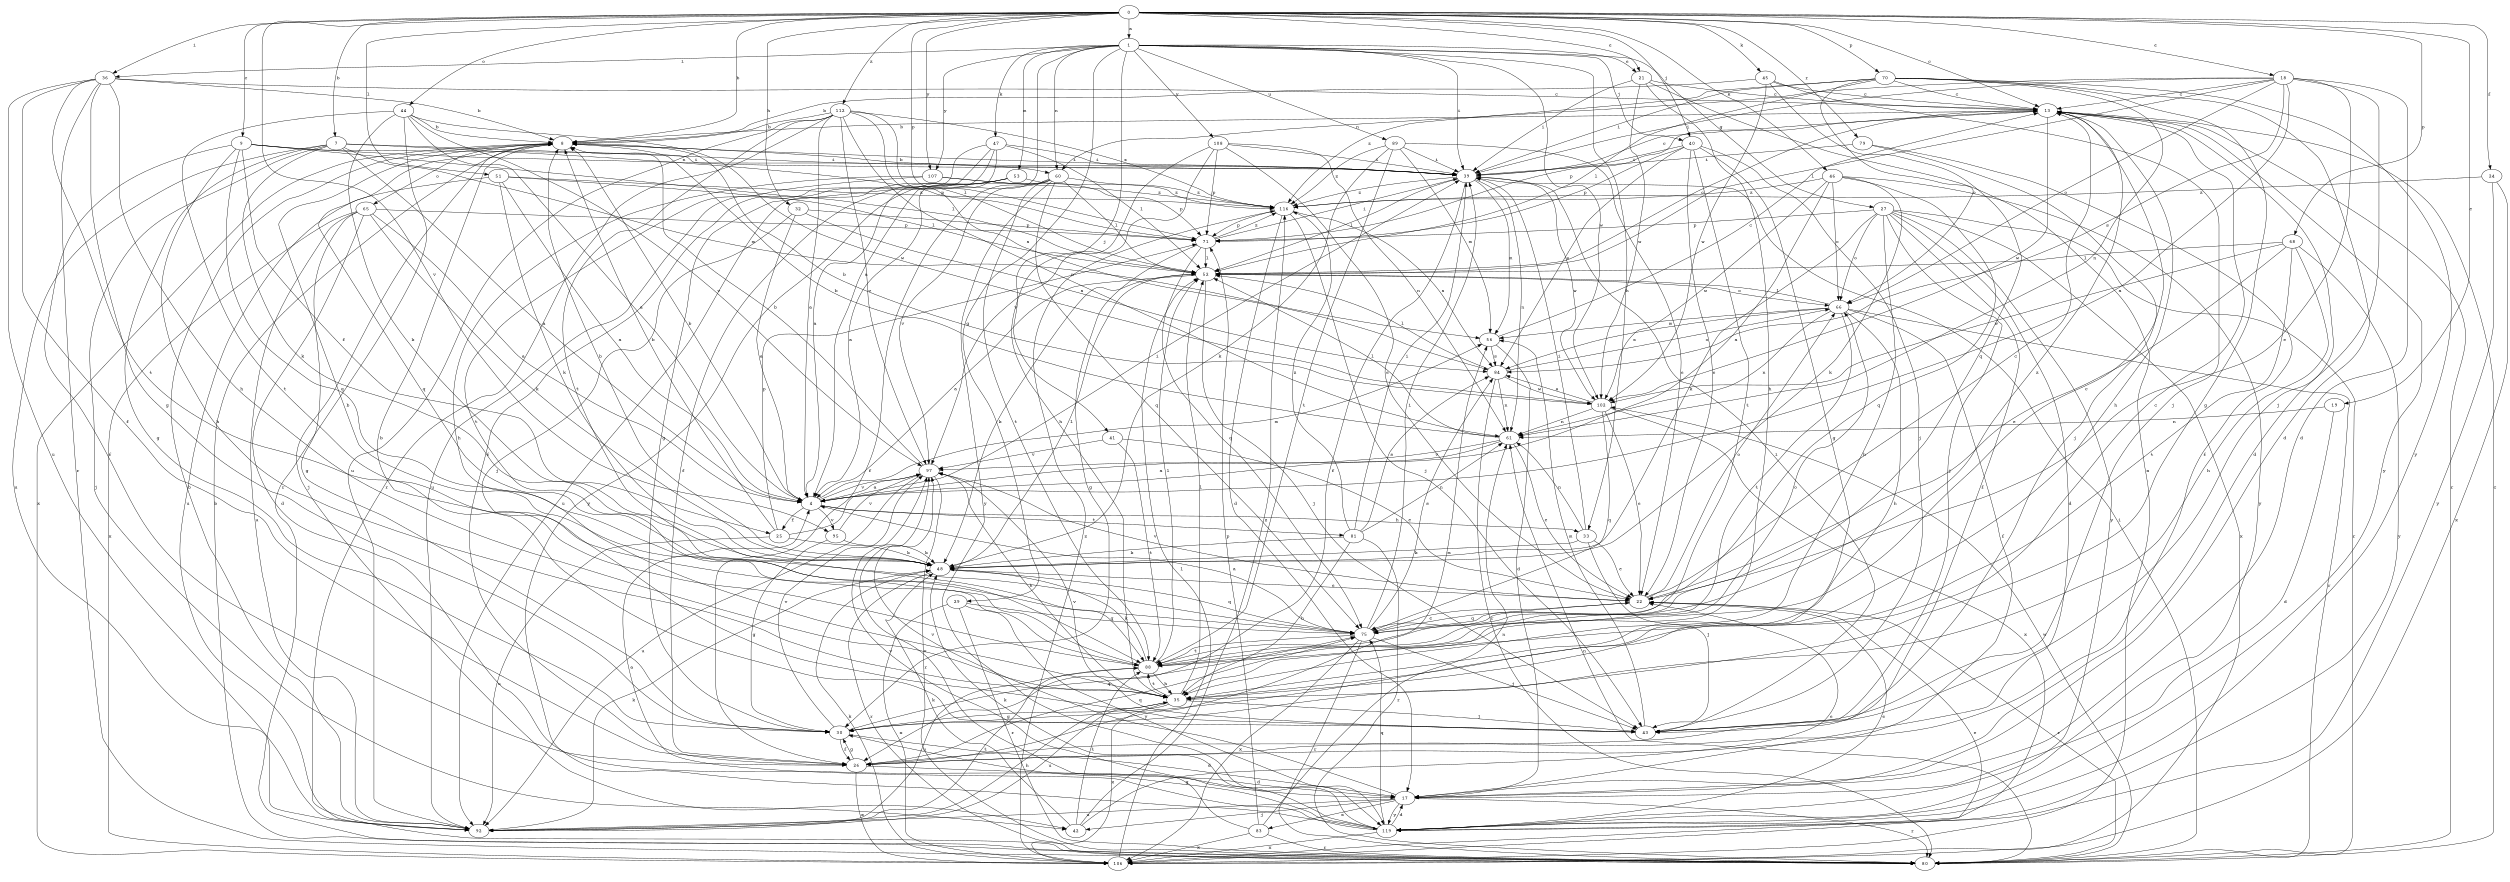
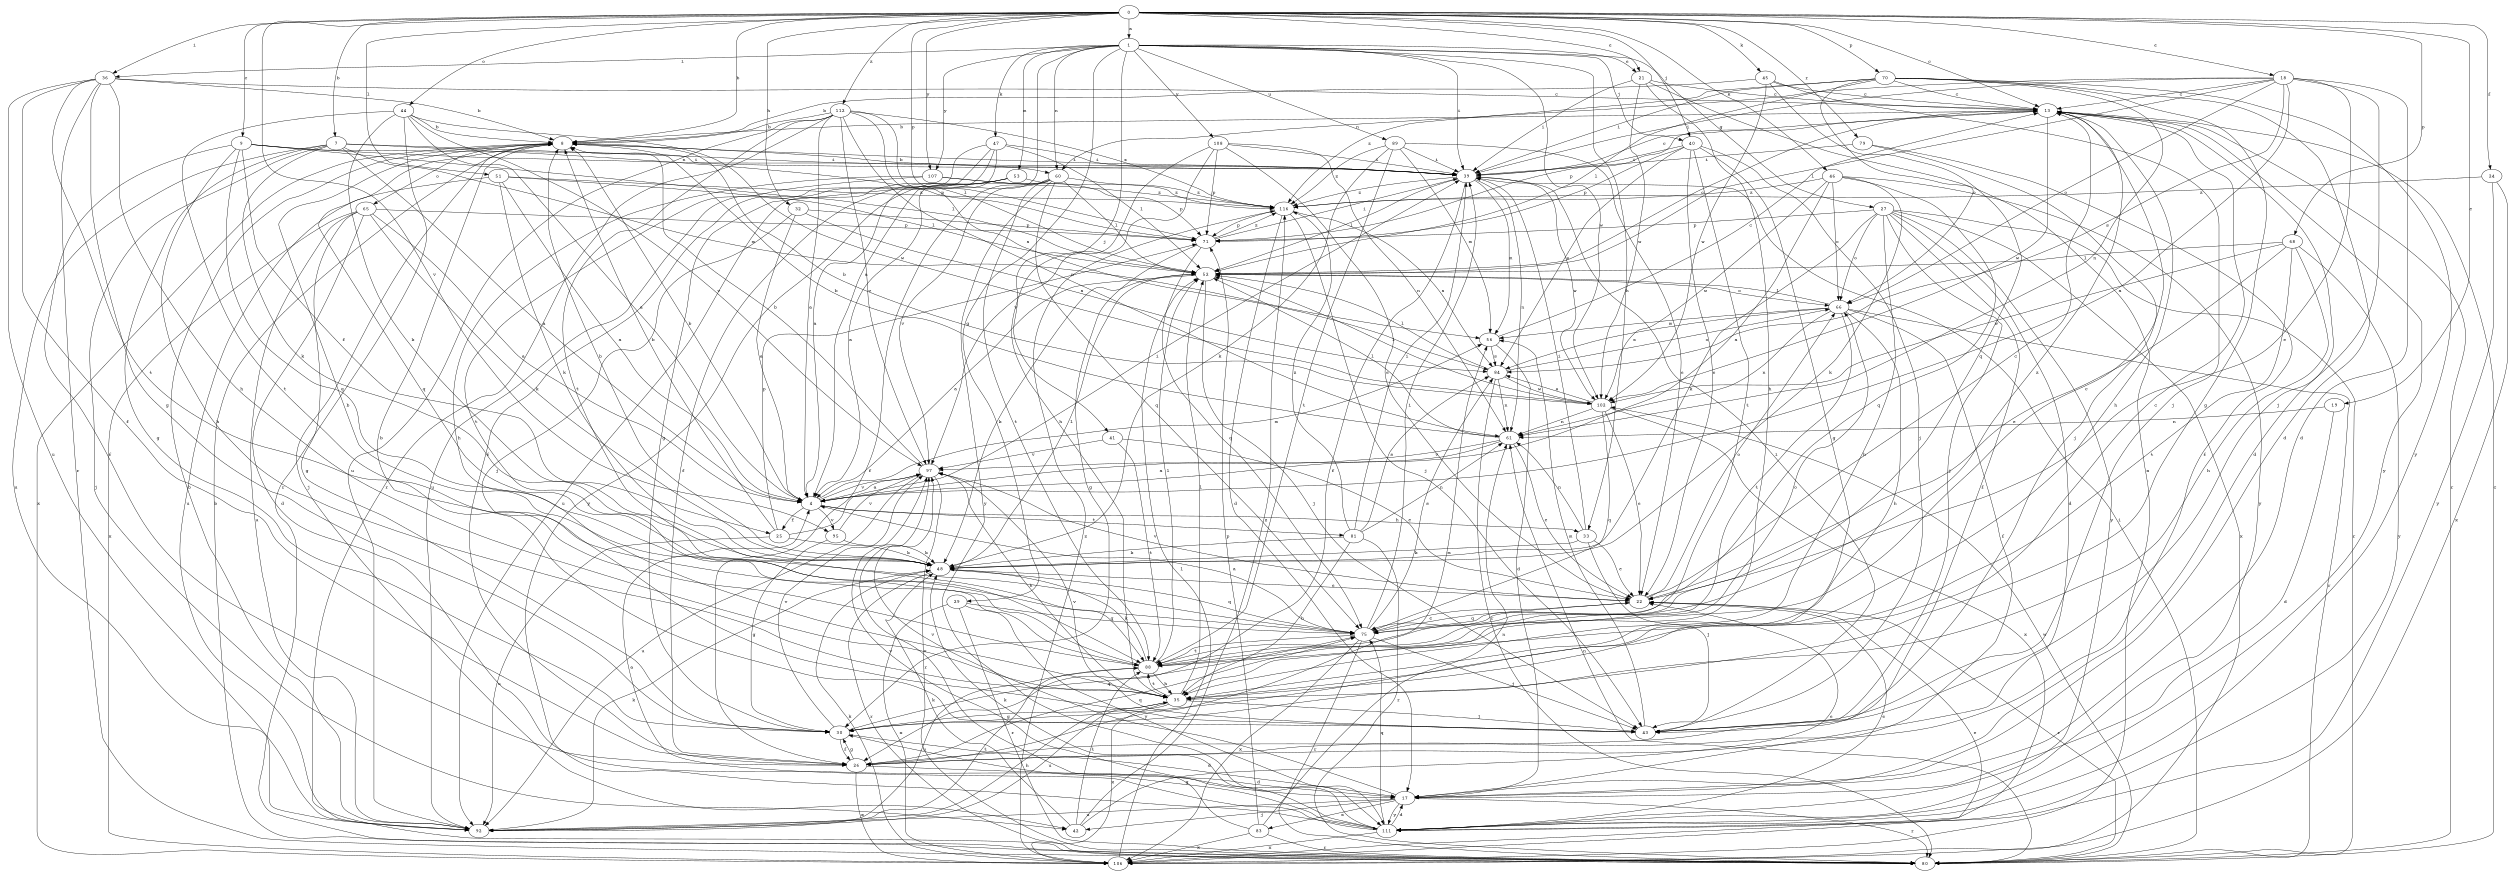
  strict digraph {
    fontname="Courier Prime"
    node [fontname="Courier Prime"]
    edge [fontname="Courier Prime"]
    0
    1
    7
    8
    9
    13
    18
    19
    21
    24
    32
    36
    40
    45
    46
    51
    n17 [label=44]
    68
    70
    71
    79
    95
    107
    112
    4
    27
    29
    33
    39
    41
    47
    53
    60
    89
    102
    108
    56
    30
    42
    48
    92
    65
    75
    106
    25
    26
    35
    52
    17
    80
-   111 [label=119]
+   111
    22
    43
    66
    84
    61
    116
    88
    97
    n60 [label=81]
    83
    0 -> 1 [label=a]
    0 -> 7 [label=b]
    0 -> 8 [label=b]
    0 -> 9 [label=c]
    0 -> 13 [label=c]
    0 -> 18 [label=e]
    0 -> 19 [label=e]
    0 -> 21 [label=e]
    0 -> 24 [label=f]
    0 -> 32 [label=h]
    0 -> 36 [label=i]
    0 -> 40 [label=j]
    0 -> 45 [label=k]
    0 -> 46 [label=k]
    0 -> 51 [label=l]
    0 -> n17 [label=o]
    0 -> 68 [label=p]
    0 -> 70 [label=p]
    0 -> 71 [label=p]
    0 -> 79 [label=r]
    0 -> 95 [label=v]
    0 -> 107 [label=y]
    0 -> 112 [label=z]
    1 -> 21 [label=e]
    1 -> 36 [label=i]
    1 -> 40 [label=j]
    1 -> 107 [label=y]
    1 -> 4 [label=a]
    1 -> 27 [label=g]
    1 -> 29 [label=g]
    1 -> 33 [label=h]
    1 -> 39 [label=i]
    1 -> 41 [label=j]
    1 -> 47 [label=k]
    1 -> 53 [label=m]
    1 -> 60 [label=n]
    1 -> 89 [label=u]
    1 -> 102 [label=w]
    1 -> 108 [label=y]
    7 -> 71 [label=p]
    7 -> 4 [label=a]
    7 -> 39 [label=i]
    7 -> 56 [label=m]
    7 -> 30 [label=g]
    7 -> 42 [label=j]
    7 -> 48 [label=k]
    7 -> 92 [label=u]
    8 -> 39 [label=i]
    8 -> 42 [label=j]
    8 -> 65 [label=o]
    8 -> 75 [label=q]
    8 -> 106 [label=x]
    9 -> 39 [label=i]
    9 -> 60 [label=n]
    9 -> 75 [label=q]
    9 -> 25 [label=f]
    9 -> 26 [label=f]
    9 -> 35 [label=h]
    9 -> 52 [label=l]
    13 -> 8 [label=b]
    13 -> 71 [label=p]
    13 -> 102 [label=w]
    13 -> 75 [label=z]
    13 -> 35 [label=h]
    13 -> 17 [label=d]
    13 -> 80 [label=r]
    13 -> 111 [label=y]
    18 -> 13 [label=c]
    18 -> 4 [label=a]
    18 -> 39 [label=i]
    18 -> 60 [label=n]
    18 -> 52 [label=l]
    18 -> 17 [label=d]
    18 -> 22 [label=e]
    18 -> 43 [label=j]
    18 -> 66 [label=o]
    18 -> 84 [label=s]
    19 -> 17 [label=d]
    19 -> 61 [label=n]
    21 -> 13 [label=c]
    21 -> 39 [label=i]
    21 -> 102 [label=w]
    21 -> 106 [label=x]
    21 -> 35 [label=h]
    24 -> 106 [label=x]
    24 -> 111 [label=y]
    24 -> 116 [label=z]
    32 -> 71 [label=p]
    32 -> 4 [label=a]
    32 -> 43 [label=j]
    32 -> 84 [label=s]
    36 -> 8 [label=b]
    36 -> 13 [label=c]
    36 -> 30 [label=g]
    36 -> 92 [label=u]
    36 -> 26 [label=f]
    36 -> 35 [label=h]
    36 -> 80 [label=r]
    36 -> 88 [label=t]
    40 -> 71 [label=p]
    40 -> 39 [label=i]
    40 -> 30 [label=g]
    40 -> 22 [label=e]
    40 -> 43 [label=j]
    40 -> 84 [label=s]
    40 -> 88 [label=t]
    45 -> 8 [label=b]
    45 -> 13 [label=c]
    45 -> 102 [label=w]
    45 -> 75 [label=q]
    45 -> 43 [label=j]
    46 -> 4 [label=a]
    46 -> 102 [label=w]
    46 -> 48 [label=k]
    46 -> 75 [label=q]
    46 -> 111 [label=y]
    46 -> 66 [label=o]
    46 -> 116 [label=z]
    51 -> 4 [label=a]
    51 -> 48 [label=k]
    51 -> 92 [label=u]
    51 -> 52 [label=l]
    51 -> 116 [label=z]
    n17 -> 8 [label=b]
    n17 -> 4 [label=a]
    n17 -> 102 [label=w]
    n17 -> 48 [label=k]
    n17 -> 80 [label=r]
    n17 -> 88 [label=t]
    n17 -> 97 [label=v]
    68 -> 102 [label=w]
    68 -> 35 [label=h]
    68 -> 52 [label=l]
    68 -> 111 [label=y]
    68 -> 22 [label=e]
    68 -> 88 [label=t]
    70 -> 13 [label=c]
    70 -> 39 [label=i]
    70 -> 30 [label=g]
    70 -> 52 [label=l]
    70 -> 17 [label=d]
    70 -> 111 [label=y]
    70 -> 66 [label=o]
    70 -> 61 [label=n]
    70 -> 116 [label=z]
    71 -> 39 [label=i]
    71 -> 30 [label=g]
    71 -> 75 [label=q]
    71 -> 116 [label=z]
    79 -> 39 [label=i]
    79 -> 26 [label=f]
    79 -> 43 [label=j]
    95 -> 30 [label=g]
    95 -> 48 [label=k]
    95 -> 97 [label=v]
    107 -> 71 [label=p]
    107 -> 35 [label=h]
    107 -> 116 [label=z]
    107 -> 88 [label=t]
    112 -> 8 [label=b]
    112 -> 4 [label=a]
    112 -> 92 [label=u]
    112 -> 52 [label=l]
    112 -> 80 [label=r]
    112 -> 84 [label=s]
    112 -> 61 [label=n]
    112 -> 116 [label=z]
    112 -> 88 [label=t]
    112 -> 97 [label=v]
    4 -> 8 [label=b]
    4 -> 95 [label=v]
    4 -> 33 [label=h]
    4 -> 56 [label=m]
    4 -> 25 [label=f]
    4 -> 97 [label=v]
    4 -> n60 [label=t]
    27 -> 71 [label=p]
    27 -> 48 [label=k]
    27 -> 106 [label=x]
    27 -> 26 [label=f]
    27 -> 35 [label=h]
    27 -> 17 [label=d]
    27 -> 80 [label=r]
    27 -> 111 [label=y]
    27 -> 43 [label=j]
    27 -> 66 [label=o]
    29 -> 75 [label=q]
    29 -> 106 [label=x]
    29 -> 80 [label=r]
    29 -> 111 [label=y]
    33 -> 39 [label=i]
    33 -> 48 [label=k]
    33 -> 22 [label=e]
    33 -> 43 [label=j]
    33 -> 61 [label=n]
    39 -> 8 [label=b]
    39 -> 13 [label=c]
    39 -> 102 [label=w]
    39 -> 56 [label=m]
    39 -> 26 [label=f]
    39 -> 52 [label=l]
    39 -> 61 [label=n]
    39 -> 116 [label=z]
    41 -> 22 [label=e]
    41 -> 88 [label=t]
    41 -> 97 [label=v]
    47 -> 4 [label=a]
    47 -> 39 [label=i]
    47 -> 30 [label=g]
    47 -> 92 [label=u]
    47 -> 26 [label=f]
    47 -> 52 [label=l]
    53 -> 92 [label=u]
    53 -> 26 [label=f]
    53 -> 111 [label=y]
    53 -> 116 [label=z]
    60 -> 4 [label=a]
    60 -> 75 [label=q]
    60 -> 26 [label=f]
    60 -> 52 [label=l]
    60 -> 111 [label=y]
    60 -> 116 [label=z]
    60 -> 88 [label=t]
    60 -> 97 [label=v]
    89 -> 39 [label=i]
    89 -> 56 [label=m]
    89 -> 48 [label=k]
    89 -> 22 [label=e]
    89 -> 116 [label=z]
    89 -> 88 [label=t]
    102 -> 8 [label=b]
    102 -> 75 [label=q]
    102 -> 106 [label=x]
-   71 -> 52 [label=l]
+   102 -> 52 [label=l]
    102 -> 22 [label=e]
    102 -> 84 [label=s]
    102 -> 61 [label=n]
    108 -> 71 [label=p]
    108 -> 39 [label=i]
    108 -> 35 [label=h]
    108 -> 22 [label=e]
    108 -> 61 [label=n]
    108 -> 97 [label=v]
    56 -> 13 [label=c]
    56 -> 17 [label=d]
    56 -> 84 [label=s]
    30 -> 75 [label=q]
    30 -> 26 [label=f]
    30 -> 17 [label=d]
    30 -> 97 [label=v]
    42 -> 48 [label=k]
    42 -> 22 [label=e]
    42 -> 116 [label=z]
    42 -> 88 [label=t]
    48 -> 8 [label=b]
    48 -> 75 [label=q]
    48 -> 52 [label=l]
    48 -> 80 [label=r]
    48 -> 22 [label=e]
    92 -> 8 [label=b]
    92 -> 48 [label=k]
    92 -> 35 [label=h]
    92 -> 88 [label=t]
    65 -> 71 [label=p]
    65 -> 4 [label=a]
    65 -> 30 [label=g]
    65 -> 48 [label=k]
    65 -> 92 [label=u]
    65 -> 106 [label=x]
    65 -> 17 [label=d]
    75 -> 4 [label=a]
    75 -> 39 [label=i]
    75 -> 106 [label=x]
    75 -> 80 [label=r]
    75 -> 22 [label=e]
    75 -> 43 [label=j]
    75 -> 84 [label=s]
    75 -> 88 [label=t]
    106 -> 48 [label=k]
    106 -> 52 [label=l]
    106 -> 22 [label=e]
    106 -> 116 [label=z]
    25 -> 8 [label=b]
    25 -> 71 [label=p]
    25 -> 39 [label=i]
    25 -> 48 [label=k]
    25 -> 92 [label=u]
    26 -> 56 [label=m]
    26 -> 30 [label=g]
    26 -> 75 [label=q]
    26 -> 106 [label=x]
    26 -> 17 [label=d]
    35 -> 13 [label=c]
    35 -> 30 [label=g]
    35 -> 92 [label=u]
    35 -> 106 [label=x]
    35 -> 52 [label=l]
    35 -> 43 [label=j]
    35 -> 88 [label=t]
    52 -> 13 [label=c]
    52 -> 4 [label=a]
    52 -> 48 [label=k]
    52 -> 43 [label=j]
    52 -> 66 [label=o]
    17 -> 42 [label=j]
    17 -> 92 [label=u]
    17 -> 80 [label=r]
    17 -> 111 [label=y]
    17 -> 97 [label=v]
    17 -> 83 [label=s]
    80 -> 8 [label=b]
    80 -> 13 [label=c]
    80 -> 39 [label=i]
    80 -> 102 [label=w]
    80 -> 61 [label=n]
    111 -> 4 [label=a]
    111 -> 30 [label=g]
    111 -> 48 [label=k]
    111 -> 75 [label=q]
    111 -> 106 [label=x]
    111 -> 17 [label=d]
    111 -> 22 [label=e]
    111 -> 97 [label=v]
    22 -> 13 [label=c]
    22 -> 75 [label=q]
    22 -> 80 [label=r]
    22 -> 66 [label=o]
    22 -> 97 [label=v]
    43 -> 8 [label=b]
    43 -> 39 [label=i]
    43 -> 56 [label=m]
    43 -> 97 [label=v]
    66 -> 56 [label=m]
    66 -> 26 [label=f]
    66 -> 35 [label=h]
    66 -> 52 [label=l]
    66 -> 80 [label=r]
    66 -> 84 [label=s]
    66 -> 61 [label=n]
    66 -> 88 [label=t]
    84 -> 102 [label=w]
    84 -> 52 [label=l]
    84 -> 80 [label=r]
    84 -> 66 [label=o]
    84 -> 61 [label=n]
    61 -> 8 [label=b]
    61 -> 4 [label=a]
    61 -> 52 [label=l]
    61 -> 22 [label=e]
    61 -> 97 [label=v]
    116 -> 71 [label=p]
    116 -> 17 [label=d]
    116 -> 43 [label=j]
    116 -> 84 [label=s]
    88 -> 8 [label=b]
    88 -> 13 [label=c]
    88 -> 48 [label=k]
    88 -> 92 [label=u]
    88 -> 35 [label=h]
    88 -> 52 [label=l]
    88 -> 66 [label=o]
    97 -> 8 [label=b]
    97 -> 4 [label=a]
    97 -> 92 [label=u]
    97 -> 35 [label=h]
    97 -> 80 [label=r]
    n60 -> 39 [label=i]
    n60 -> 48 [label=k]
    n60 -> 35 [label=h]
    n60 -> 80 [label=r]
    n60 -> 84 [label=s]
    n60 -> 61 [label=n]
    n60 -> 116 [label=z]
    83 -> 71 [label=p]
    83 -> 106 [label=x]
    83 -> 80 [label=r]
    83 -> 61 [label=n]
    83 -> 97 [label=v]
  }
